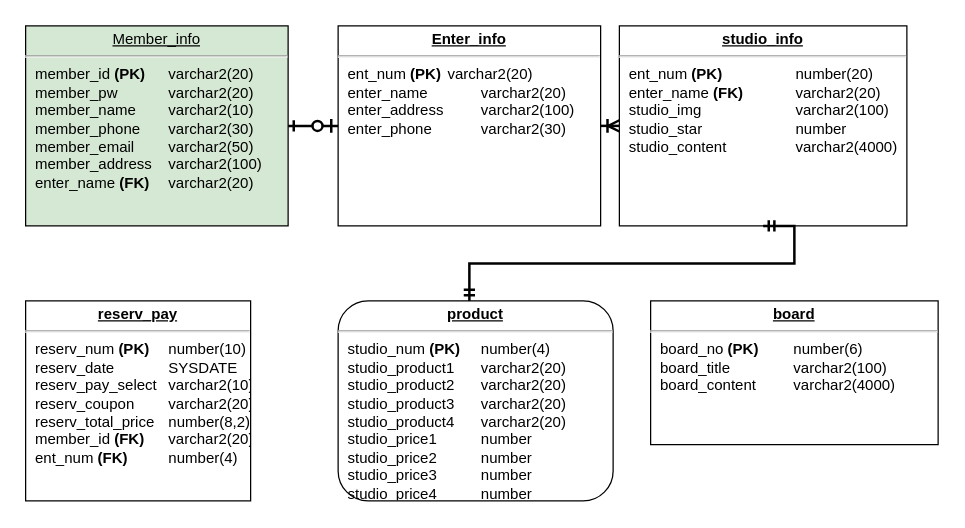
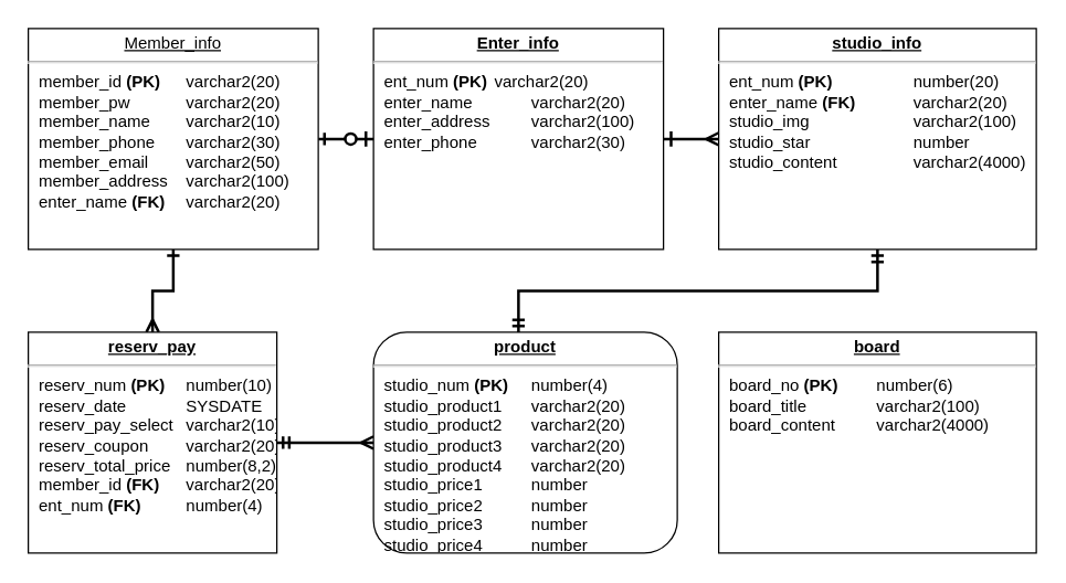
  <mxCell id="0" />
  <mxCell id="1" parent="0" />
  <mxCell id="2" value="&lt;p style=&quot;margin: 0px ; margin-top: 4px ; text-align: center ; text-decoration: underline&quot;&gt;&lt;b&gt;Enter_info&lt;/b&gt;&lt;/p&gt;&lt;hr&gt;&lt;p style=&quot;margin: 0px ; margin-left: 8px&quot;&gt;ent_num&amp;nbsp;&lt;b&gt;(PK)&lt;/b&gt; &lt;span style=&quot;white-space: pre&quot;&gt;&#09;&lt;/span&gt;varchar2(20)&lt;/p&gt;&lt;p style=&quot;margin: 0px ; margin-left: 8px&quot;&gt;enter_name &lt;span style=&quot;white-space: pre&quot;&gt;&#09;&lt;/span&gt;&lt;span style=&quot;white-space: pre&quot;&gt;&#09;&lt;/span&gt;varchar2(20)&lt;br&gt;enter_address &lt;span style=&quot;white-space: pre&quot;&gt;&#09;&lt;/span&gt;varchar2(100)&lt;/p&gt;&lt;p style=&quot;margin: 0px ; margin-left: 8px&quot;&gt;enter_phone &lt;span style=&quot;white-space: pre&quot;&gt;&#09;&lt;/span&gt;&lt;span style=&quot;white-space: pre&quot;&gt;&#09;&lt;/span&gt;varchar2(30)&lt;/p&gt;" style="verticalAlign=top;align=left;overflow=fill;fontSize=12;fontFamily=Helvetica;html=1;rounded=0;shadow=0;comic=0;labelBackgroundColor=none;strokeWidth=1" parent="1" vertex="1"><mxGeometry x="270" y="20" width="210" height="160" as="geometry" /></mxCell>
  <mxCell id="3" style="edgeStyle=orthogonalEdgeStyle;rounded=0;html=1;exitX=1;exitY=0.5;labelBackgroundColor=none;endArrow=ERzeroToOne;endFill=1;endSize=8;fontFamily=Verdana;fontSize=12;align=left;startArrow=ERone;startFill=0;exitDx=0;exitDy=0;entryX=0;entryY=0.5;entryDx=0;entryDy=0;strokeWidth=2;jumpSize=6;jumpStyle=none;" parent="1" source="4" target="2" edge="1"><mxGeometry relative="1" as="geometry"><mxPoint x="225" y="10" as="targetPoint" /></mxGeometry></mxCell>
- <mxCell id="4" value="&lt;p style=&quot;margin: 0px ; margin-top: 4px ; text-align: center ; text-decoration: underline&quot;&gt;Member_info&lt;/p&gt;&lt;hr&gt;&lt;p style=&quot;margin: 0px ; margin-left: 8px&quot;&gt;member_id &lt;b&gt;(PK)&lt;/b&gt; &lt;span style=&quot;white-space: pre&quot;&gt;&#09;&lt;/span&gt;varchar2(20)&lt;br&gt;member_pw &lt;span style=&quot;white-space: pre&quot;&gt;&#09;&lt;/span&gt;&lt;span style=&quot;white-space: pre&quot;&gt;&#09;&lt;/span&gt;varchar2(20)&lt;br&gt;member_name &lt;span style=&quot;white-space: pre&quot;&gt;&#09;&lt;/span&gt;varchar2(10)&lt;/p&gt;&lt;p style=&quot;margin: 0px ; margin-left: 8px&quot;&gt;member_phone&lt;span style=&quot;white-space: pre&quot;&gt;&#09;&lt;/span&gt;varchar2(30)&lt;br&gt;&lt;/p&gt;&lt;p style=&quot;margin: 0px ; margin-left: 8px&quot;&gt;member_email &lt;span style=&quot;white-space: pre&quot;&gt;&#09;&lt;/span&gt;varchar2(50)&lt;br&gt;&lt;/p&gt;&lt;p style=&quot;margin: 0px ; margin-left: 8px&quot;&gt;member_address &lt;span style=&quot;white-space: pre&quot;&gt;&#09;&lt;/span&gt;varchar2(100)&lt;/p&gt;&lt;p style=&quot;margin: 0px ; margin-left: 8px&quot;&gt;enter_name &lt;b&gt;(FK)&lt;/b&gt; &lt;span style=&quot;white-space: pre&quot;&gt;&#09;&lt;/span&gt;varchar2(20)&lt;/p&gt;" style="verticalAlign=top;align=left;overflow=fill;fontSize=12;fontFamily=Helvetica;html=1;rounded=0;shadow=0;comic=0;labelBackgroundColor=none;strokeWidth=1;fillColor=#d5e8d4;" parent="1" vertex="1"><mxGeometry x="20" y="20" width="210" height="160" as="geometry" /></mxCell>
- <mxCell id="5" value="&lt;p style=&quot;margin: 0px ; margin-top: 4px ; text-align: center ; text-decoration: underline&quot;&gt;&lt;b&gt;studio_info&lt;/b&gt;&lt;/p&gt;&lt;hr&gt;&lt;p style=&quot;margin: 0px ; margin-left: 8px&quot;&gt;ent_num&amp;nbsp;&lt;b&gt;(PK)&lt;span style=&quot;white-space: pre&quot;&gt;&#09;&lt;/span&gt;&lt;/b&gt;&lt;span style=&quot;white-space: pre&quot;&gt;&lt;span style=&quot;white-space: pre&quot;&gt;&#09;&lt;span style=&quot;white-space: pre&quot;&gt;&#09;&lt;/span&gt;&lt;/span&gt;&lt;/span&gt;number(20)&lt;/p&gt;&lt;p style=&quot;margin: 0px ; margin-left: 8px&quot;&gt;enter_name &lt;b&gt;(FK)&lt;/b&gt; &lt;span style=&quot;white-space: pre&quot;&gt;&#09;&lt;/span&gt;&lt;span style=&quot;white-space: pre&quot;&gt;&#09;&lt;/span&gt;varchar2(20)&lt;/p&gt;&lt;p style=&quot;margin: 0px ; margin-left: 8px&quot;&gt;studio_img&lt;span style=&quot;white-space: pre&quot;&gt;&#09;&lt;/span&gt;&lt;span style=&quot;white-space: pre&quot;&gt;&#09;&lt;/span&gt;&lt;span style=&quot;white-space: pre&quot;&gt;&#09;&lt;/span&gt;varchar2(100)&lt;/p&gt;&lt;p style=&quot;margin: 0px ; margin-left: 8px&quot;&gt;studio_star&lt;span style=&quot;white-space: pre&quot;&gt;&#09;&lt;/span&gt;&lt;span style=&quot;white-space: pre&quot;&gt;&#09;&lt;/span&gt;&lt;span style=&quot;white-space: pre&quot;&gt;&#09;&lt;/span&gt;number&lt;/p&gt;&lt;p style=&quot;margin: 0px ; margin-left: 8px&quot;&gt;studio_content &lt;span style=&quot;white-space: pre&quot;&gt;&#09;&lt;/span&gt;&lt;span style=&quot;white-space: pre&quot;&gt;&#09;&lt;/span&gt;varchar2(4000)&lt;/p&gt;" style="verticalAlign=top;align=left;overflow=fill;fontSize=12;fontFamily=Helvetica;html=1;rounded=0;shadow=0;comic=0;labelBackgroundColor=none;strokeWidth=1" parent="1" vertex="1"><mxGeometry x="495" y="20" width="230" height="160" as="geometry" /></mxCell>
+ <mxCell id="4" value="&lt;p style=&quot;margin: 0px ; margin-top: 4px ; text-align: center ; text-decoration: underline&quot;&gt;Member_info&lt;/p&gt;&lt;hr&gt;&lt;p style=&quot;margin: 0px ; margin-left: 8px&quot;&gt;member_id &lt;b&gt;(PK)&lt;/b&gt; &lt;span style=&quot;white-space: pre&quot;&gt;&#09;&lt;/span&gt;varchar2(20)&lt;br&gt;member_pw &lt;span style=&quot;white-space: pre&quot;&gt;&#09;&lt;/span&gt;&lt;span style=&quot;white-space: pre&quot;&gt;&#09;&lt;/span&gt;varchar2(20)&lt;br&gt;member_name &lt;span style=&quot;white-space: pre&quot;&gt;&#09;&lt;/span&gt;varchar2(10)&lt;/p&gt;&lt;p style=&quot;margin: 0px ; margin-left: 8px&quot;&gt;member_phone&lt;span style=&quot;white-space: pre&quot;&gt;&#09;&lt;/span&gt;varchar2(30)&lt;br&gt;&lt;/p&gt;&lt;p style=&quot;margin: 0px ; margin-left: 8px&quot;&gt;member_email &lt;span style=&quot;white-space: pre&quot;&gt;&#09;&lt;/span&gt;varchar2(50)&lt;br&gt;&lt;/p&gt;&lt;p style=&quot;margin: 0px ; margin-left: 8px&quot;&gt;member_address &lt;span style=&quot;white-space: pre&quot;&gt;&#09;&lt;/span&gt;varchar2(100)&lt;/p&gt;&lt;p style=&quot;margin: 0px ; margin-left: 8px&quot;&gt;enter_name &lt;b&gt;(FK)&lt;/b&gt; &lt;span style=&quot;white-space: pre&quot;&gt;&#09;&lt;/span&gt;varchar2(20)&lt;/p&gt;" style="verticalAlign=top;align=left;overflow=fill;fontSize=12;fontFamily=Helvetica;html=1;rounded=0;shadow=0;comic=0;labelBackgroundColor=none;strokeWidth=1" parent="1" vertex="1"><mxGeometry x="20" y="20" width="210" height="160" as="geometry" /></mxCell>
+ <mxCell id="5" value="&lt;p style=&quot;margin: 0px ; margin-top: 4px ; text-align: center ; text-decoration: underline&quot;&gt;&lt;b&gt;studio_info&lt;/b&gt;&lt;/p&gt;&lt;hr&gt;&lt;p style=&quot;margin: 0px ; margin-left: 8px&quot;&gt;ent_num&amp;nbsp;&lt;b&gt;(PK)&lt;span style=&quot;white-space: pre&quot;&gt;&#09;&lt;/span&gt;&lt;/b&gt;&lt;span style=&quot;white-space: pre&quot;&gt;&lt;span style=&quot;white-space: pre&quot;&gt;&#09;&lt;span style=&quot;white-space: pre&quot;&gt;&#09;&lt;/span&gt;&lt;/span&gt;&lt;/span&gt;number(20)&lt;/p&gt;&lt;p style=&quot;margin: 0px ; margin-left: 8px&quot;&gt;enter_name &lt;b&gt;(FK)&lt;/b&gt; &lt;span style=&quot;white-space: pre&quot;&gt;&#09;&lt;/span&gt;&lt;span style=&quot;white-space: pre&quot;&gt;&#09;&lt;/span&gt;varchar2(20)&lt;/p&gt;&lt;p style=&quot;margin: 0px ; margin-left: 8px&quot;&gt;studio_img&lt;span style=&quot;white-space: pre&quot;&gt;&#09;&lt;/span&gt;&lt;span style=&quot;white-space: pre&quot;&gt;&#09;&lt;/span&gt;&lt;span style=&quot;white-space: pre&quot;&gt;&#09;&lt;/span&gt;varchar2(100)&lt;/p&gt;&lt;p style=&quot;margin: 0px ; margin-left: 8px&quot;&gt;studio_star&lt;span style=&quot;white-space: pre&quot;&gt;&#09;&lt;/span&gt;&lt;span style=&quot;white-space: pre&quot;&gt;&#09;&lt;/span&gt;&lt;span style=&quot;white-space: pre&quot;&gt;&#09;&lt;/span&gt;number&lt;/p&gt;&lt;p style=&quot;margin: 0px ; margin-left: 8px&quot;&gt;studio_content &lt;span style=&quot;white-space: pre&quot;&gt;&#09;&lt;/span&gt;&lt;span style=&quot;white-space: pre&quot;&gt;&#09;&lt;/span&gt;varchar2(4000)&lt;/p&gt;" style="verticalAlign=top;align=left;overflow=fill;fontSize=12;fontFamily=Helvetica;html=1;rounded=0;shadow=0;comic=0;labelBackgroundColor=none;strokeWidth=1" parent="1" vertex="1"><mxGeometry x="520" y="20" width="230" height="160" as="geometry" /></mxCell>
+ <mxCell id="6" style="edgeStyle=orthogonalEdgeStyle;rounded=0;orthogonalLoop=1;jettySize=auto;html=1;entryX=0.5;entryY=1;entryDx=0;entryDy=0;endArrow=ERone;endFill=0;startArrow=ERmany;startFill=0;strokeWidth=2;" parent="1" source="8" target="4" edge="1"><mxGeometry relative="1" as="geometry" /></mxCell>
+ <mxCell id="7" style="edgeStyle=orthogonalEdgeStyle;rounded=0;orthogonalLoop=1;jettySize=auto;html=1;entryX=0;entryY=0.5;entryDx=0;entryDy=0;startArrow=ERmandOne;startFill=0;endArrow=ERmany;endFill=0;strokeWidth=2;" parent="1" source="8" target="11" edge="1"><mxGeometry relative="1" as="geometry" /></mxCell>
  <mxCell id="8" value="&lt;p style=&quot;margin: 0px ; margin-top: 4px ; text-align: center ; text-decoration: underline&quot;&gt;&lt;b&gt;reserv_pay&lt;/b&gt;&lt;/p&gt;&lt;hr&gt;&lt;p style=&quot;margin: 0px ; margin-left: 8px&quot;&gt;reserv_num&amp;nbsp;&lt;b&gt;(PK)&lt;/b&gt;&lt;span style=&quot;white-space: pre&quot;&gt;&#09;&lt;/span&gt;number(10)&lt;/p&gt;&lt;p style=&quot;margin: 0px ; margin-left: 8px&quot;&gt;reserv_date &lt;span style=&quot;white-space: pre&quot;&gt;&#09;&lt;/span&gt;&lt;span style=&quot;white-space: pre&quot;&gt;&#09;&lt;/span&gt;SYSDATE&lt;br&gt;reserv_pay_select &lt;span style=&quot;white-space: pre&quot;&gt;&#09;&lt;/span&gt;varchar2(10)&lt;br&gt;reserv_coupon &lt;span style=&quot;white-space: pre&quot;&gt;&#09;&lt;/span&gt;varchar2(20)&lt;/p&gt;&lt;p style=&quot;margin: 0px ; margin-left: 8px&quot;&gt;reserv_total_price &lt;span style=&quot;white-space: pre&quot;&gt;&#09;&lt;/span&gt;number(8,2)&lt;/p&gt;&lt;p style=&quot;margin: 0px ; margin-left: 8px&quot;&gt;member_id &lt;b&gt;(FK)&lt;/b&gt; &lt;span style=&quot;white-space: pre&quot;&gt;&#09;&lt;/span&gt;varchar2(20)&lt;/p&gt;&lt;p style=&quot;margin: 0px ; margin-left: 8px&quot;&gt;ent_num &lt;b&gt;(FK)&lt;/b&gt; &lt;span style=&quot;white-space: pre&quot;&gt;&#09;&lt;span style=&quot;white-space: pre&quot;&gt;&#09;&lt;/span&gt;&lt;/span&gt;number(4)&lt;/p&gt;" style="verticalAlign=top;align=left;overflow=fill;fontSize=12;fontFamily=Helvetica;html=1;rounded=0;shadow=0;comic=0;labelBackgroundColor=none;strokeWidth=1" parent="1" vertex="1"><mxGeometry x="20" y="240" width="180" height="160" as="geometry" /></mxCell>
- <mxCell id="9" value="&lt;p style=&quot;margin: 0px ; margin-top: 4px ; text-align: center ; text-decoration: underline&quot;&gt;&lt;b&gt;board&lt;/b&gt;&lt;/p&gt;&lt;hr&gt;&lt;p style=&quot;margin: 0px ; margin-left: 8px&quot;&gt;board_no &lt;b&gt;(PK)&lt;span style=&quot;white-space: pre&quot;&gt;&#09;&lt;/span&gt;&lt;/b&gt;number(6)&lt;br&gt;&lt;/p&gt;&lt;p style=&quot;margin: 0px ; margin-left: 8px&quot;&gt;board_title &lt;span style=&quot;white-space: pre&quot;&gt;&#09;&lt;/span&gt;&lt;span style=&quot;white-space: pre&quot;&gt;&#09;&lt;/span&gt;varchar2(100)&lt;br&gt;board_content &lt;span style=&quot;white-space: pre&quot;&gt;&#09;&lt;/span&gt;varchar2(4000)&lt;/p&gt;" style="verticalAlign=top;align=left;overflow=fill;fontSize=12;fontFamily=Helvetica;html=1;rounded=0;shadow=0;comic=0;labelBackgroundColor=none;strokeWidth=1" parent="1" vertex="1"><mxGeometry x="520" y="240" width="230" height="115" as="geometry" /></mxCell>
+ <mxCell id="9" value="&lt;p style=&quot;margin: 0px ; margin-top: 4px ; text-align: center ; text-decoration: underline&quot;&gt;&lt;b&gt;board&lt;/b&gt;&lt;/p&gt;&lt;hr&gt;&lt;p style=&quot;margin: 0px ; margin-left: 8px&quot;&gt;board_no &lt;b&gt;(PK)&lt;span style=&quot;white-space: pre&quot;&gt;&#09;&lt;/span&gt;&lt;/b&gt;number(6)&lt;br&gt;&lt;/p&gt;&lt;p style=&quot;margin: 0px ; margin-left: 8px&quot;&gt;board_title &lt;span style=&quot;white-space: pre&quot;&gt;&#09;&lt;/span&gt;&lt;span style=&quot;white-space: pre&quot;&gt;&#09;&lt;/span&gt;varchar2(100)&lt;br&gt;board_content &lt;span style=&quot;white-space: pre&quot;&gt;&#09;&lt;/span&gt;varchar2(4000)&lt;/p&gt;" style="verticalAlign=top;align=left;overflow=fill;fontSize=12;fontFamily=Helvetica;html=1;rounded=0;shadow=0;comic=0;labelBackgroundColor=none;strokeWidth=1" parent="1" vertex="1"><mxGeometry x="520" y="240" width="230" height="160" as="geometry" /></mxCell>
  <mxCell id="10" style="edgeStyle=orthogonalEdgeStyle;rounded=0;orthogonalLoop=1;jettySize=auto;html=1;startArrow=ERmandOne;startFill=0;endArrow=ERmandOne;endFill=0;strokeWidth=2;entryX=0.5;entryY=1;entryDx=0;entryDy=0;" parent="1" source="11" target="5" edge="1"><mxGeometry relative="1" as="geometry"><mxPoint x="655" y="200" as="targetPoint" /><Array as="points"><mxPoint x="375" y="210" /><mxPoint x="635" y="210" /></Array></mxGeometry></mxCell>
  <mxCell id="11" value="&lt;p style=&quot;margin: 0px ; margin-top: 4px ; text-align: center ; text-decoration: underline&quot;&gt;&lt;b&gt;product&lt;/b&gt;&lt;/p&gt;&lt;hr&gt;&lt;p style=&quot;margin: 0px ; margin-left: 8px&quot;&gt;&lt;span&gt;studio_num&amp;nbsp;&lt;/span&gt;&lt;b&gt;(PK)&#09;&lt;span style=&quot;white-space: pre&quot;&gt;&#09;&lt;/span&gt;&lt;/b&gt;&lt;span&gt;number(4)&lt;/span&gt;&lt;br&gt;&lt;/p&gt;&lt;p style=&quot;margin: 0px ; margin-left: 8px&quot;&gt;studio_product1 &lt;span style=&quot;white-space: pre&quot;&gt;&#09;&lt;/span&gt;varchar2(20)&amp;nbsp;&lt;/p&gt;&lt;p style=&quot;margin: 0px ; margin-left: 8px&quot;&gt;studio_product2 &lt;span style=&quot;white-space: pre&quot;&gt;&#09;&lt;/span&gt;varchar2(20)&amp;nbsp;&lt;br&gt;&lt;/p&gt;&lt;p style=&quot;margin: 0px ; margin-left: 8px&quot;&gt;studio_product3&amp;nbsp;&lt;span&gt;&#09;&lt;span style=&quot;white-space: pre&quot;&gt;&#09;&lt;/span&gt;&lt;/span&gt;varchar2(20)&lt;br&gt;&lt;/p&gt;&lt;p style=&quot;margin: 0px ; margin-left: 8px&quot;&gt;studio_product4&amp;nbsp;&lt;span&gt;&#09;&lt;span style=&quot;white-space: pre&quot;&gt;&#09;&lt;/span&gt;&lt;/span&gt;varchar2(20)&lt;br&gt;&lt;/p&gt;&lt;p style=&quot;margin: 0px 0px 0px 8px&quot;&gt;studio_price1&amp;nbsp;&lt;span&gt;&amp;nbsp;&lt;span style=&quot;white-space: pre&quot;&gt;&#09;&lt;/span&gt;&lt;span style=&quot;white-space: pre&quot;&gt;&#09;&lt;/span&gt;&lt;/span&gt;number&amp;nbsp;&lt;/p&gt;&lt;p style=&quot;margin: 0px 0px 0px 8px&quot;&gt;studio_price2&amp;nbsp;&lt;span&gt;&amp;nbsp;&lt;span style=&quot;white-space: pre&quot;&gt;&#09;&lt;/span&gt;&lt;span style=&quot;white-space: pre&quot;&gt;&#09;&lt;/span&gt;&lt;/span&gt;number&amp;nbsp;&lt;br&gt;&lt;/p&gt;&lt;p style=&quot;margin: 0px 0px 0px 8px&quot;&gt;studio_price3&amp;nbsp;&lt;span&gt;&amp;nbsp;&lt;span style=&quot;white-space: pre&quot;&gt;&#09;&lt;/span&gt;&lt;span style=&quot;white-space: pre&quot;&gt;&#09;&lt;/span&gt;&lt;/span&gt;number&lt;br&gt;&lt;/p&gt;&lt;p style=&quot;margin: 0px 0px 0px 8px&quot;&gt;studio_price4&amp;nbsp;&lt;span&gt;&amp;nbsp;&lt;span style=&quot;white-space: pre&quot;&gt;&#09;&lt;/span&gt;&lt;span style=&quot;white-space: pre&quot;&gt;&#09;&lt;/span&gt;&lt;/span&gt;number&lt;/p&gt;" style="verticalAlign=top;align=left;overflow=fill;fontSize=12;fontFamily=Helvetica;html=1;shadow=0;comic=0;labelBackgroundColor=none;strokeWidth=1;rounded=1;" parent="1" vertex="1"><mxGeometry x="270" y="240" width="220" height="160" as="geometry" /></mxCell>
  <mxCell id="12" style="edgeStyle=orthogonalEdgeStyle;rounded=0;html=1;labelBackgroundColor=none;endArrow=ERone;endFill=0;endSize=8;fontFamily=Verdana;fontSize=12;align=left;entryX=1;entryY=0.5;entryDx=0;entryDy=0;startArrow=ERmany;startFill=0;exitX=0;exitY=0.5;exitDx=0;exitDy=0;strokeWidth=2;" parent="1" source="5" target="2" edge="1"><mxGeometry relative="1" as="geometry"><Array as="points" /><mxPoint x="538" y="35" as="sourcePoint" /><mxPoint x="510" y="95" as="targetPoint" /></mxGeometry></mxCell>
